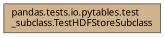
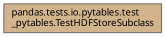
  digraph {
    rankdir=LR
    fontname="Noto Sans"
-   n1 [color=grey40 fillcolor=tan fontname="Noto Sans" fontsize=10 height=0.2 label="pandas.tests.io.pytables.test\l_subclass.TestHDFStoreSubclass" shape=box style=filled width=0.4]
+   n1 [color=grey40 fillcolor=tan fontname="Noto Sans" fontsize=10 height=0.2 label="pandas.tests.io.pytables.test\l_pytables.TestHDFStoreSubclass" shape=box style=filled width=0.4]
  }
